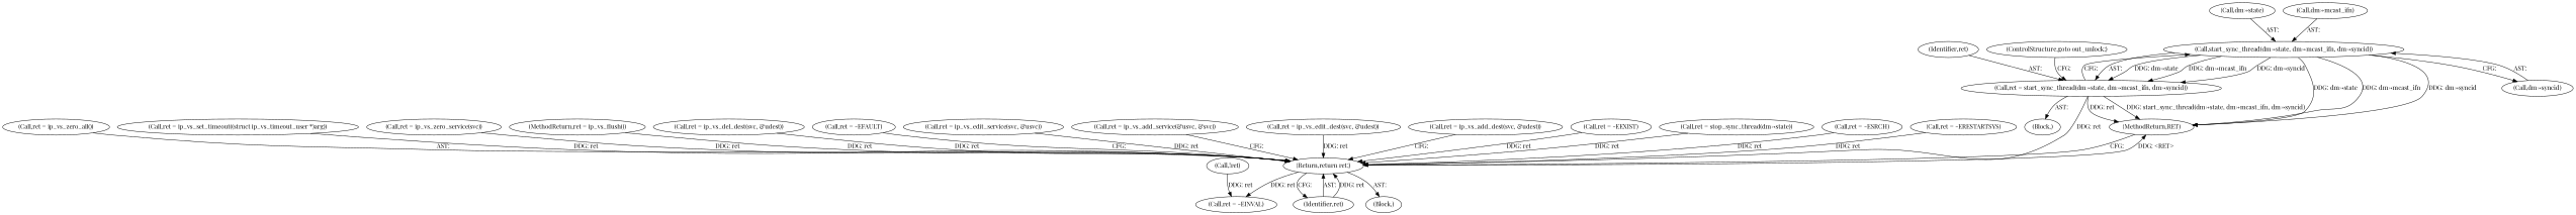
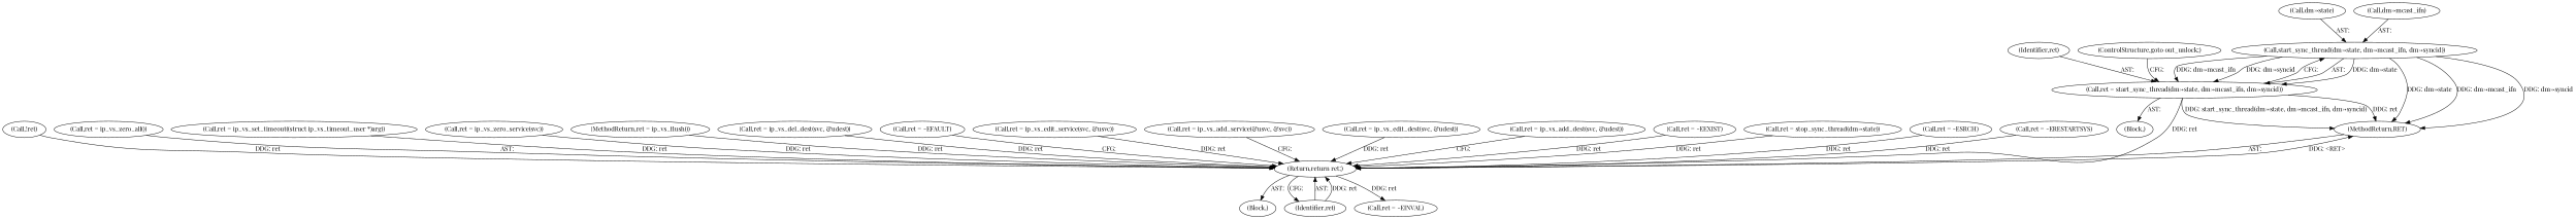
  digraph {
    fontname="Playfair Display"
    node [fontname="Playfair Display"]
    edge [fontname="Playfair Display"]
    n1 [label="(Call,start_sync_thread(dm->state, dm->mcast_ifn, dm->syncid))"]
    n2 [label="(Call,ret = start_sync_thread(dm->state, dm->mcast_ifn, dm->syncid))"]
    n3 [label="(MethodReturn,RET)"]
-   n4 [label="(Call,dm->syncid)"]
    n5 [label="(Return,return ret;)"]
    n6 [label="(Block,)"]
    n7 [label="(Block,)"]
    n8 [label="(Identifier,ret)"]
    n9 [label="(Call,ret = -EINVAL)"]
    n10 [label="(Call,dm->state)"]
    n11 [label="(Call,!ret)"]
    n12 [label="(Call,ret = ip_vs_zero_all())"]
    n13 [label="(Call,ret = ip_vs_set_timeout((struct ip_vs_timeout_user *)arg))"]
    n14 [label="(Call,ret = ip_vs_zero_service(svc))"]
    n15 [label="(MethodReturn,ret = ip_vs_flush())"]
    n16 [label="(Identifier,ret)"]
    n17 [label="(Call,ret = ip_vs_del_dest(svc, &udest))"]
    n18 [label="(Call,ret = -EFAULT)"]
    n19 [label="(Call,ret = ip_vs_edit_service(svc, &usvc))"]
    n20 [label="(Call,ret = ip_vs_add_service(&usvc, &svc))"]
    n21 [label="(Call,ret = ip_vs_edit_dest(svc, &udest))"]
    n22 [label="(Call,ret = ip_vs_add_dest(svc, &udest))"]
    n23 [label="(Call,ret = -EEXIST)"]
    n24 [label="(Call,dm->mcast_ifn)"]
    n25 [label="(Call,ret = stop_sync_thread(dm->state))"]
    n26 [label="(Call,ret = -ESRCH)"]
    n27 [label="(ControlStructure,goto out_unlock;)"]
    n28 [label="(Call,ret = -ERESTARTSYS)"]
    n1 -> n2 [label="AST: "]
    n1 -> n2 [label="DDG: dm->state"]
    n1 -> n2 [label="DDG: dm->mcast_ifn"]
    n1 -> n2 [label="DDG: dm->syncid"]
    n1 -> n3 [label="DDG: dm->state"]
    n1 -> n3 [label="DDG: dm->mcast_ifn"]
    n1 -> n3 [label="DDG: dm->syncid"]
-   n1 -> n4 [label="CFG: "]
    n2 -> n1 [label="CFG: "]
    n2 -> n3 [label="DDG: start_sync_thread(dm->state, dm->mcast_ifn, dm->syncid)"]
    n2 -> n3 [label="DDG: ret"]
    n2 -> n5 [label="DDG: ret"]
    n2 -> n6 [label="AST: "]
-   n3 -> n5 [label="CFG: "]
-   n4 -> n1 [label="AST: "]
+   n3 -> n5 [label="AST: "]
    n5 -> n3 [label="DDG: <RET>"]
    n5 -> n7 [label="AST: "]
    n5 -> n8 [label="CFG: "]
    n5 -> n9 [label="DDG: ret"]
    n8 -> n5 [label="AST: "]
    n8 -> n5 [label="DDG: ret"]
    n10 -> n1 [label="AST: "]
-   n11 -> n9 [label="DDG: ret"]
+   n11 -> n5 [label="DDG: ret"]
    n12 -> n5 [label="AST: "]
    n13 -> n5 [label="DDG: ret"]
    n14 -> n5 [label="DDG: ret"]
    n15 -> n5 [label="DDG: ret"]
    n16 -> n2 [label="AST: "]
    n17 -> n5 [label="DDG: ret"]
    n18 -> n5 [label="CFG: "]
    n19 -> n5 [label="DDG: ret"]
    n20 -> n5 [label="CFG: "]
    n21 -> n5 [label="DDG: ret"]
    n22 -> n5 [label="CFG: "]
    n23 -> n5 [label="DDG: ret"]
    n24 -> n1 [label="AST: "]
    n25 -> n5 [label="DDG: ret"]
    n26 -> n5 [label="DDG: ret"]
    n27 -> n2 [label="CFG: "]
    n28 -> n5 [label="DDG: ret"]
  }
